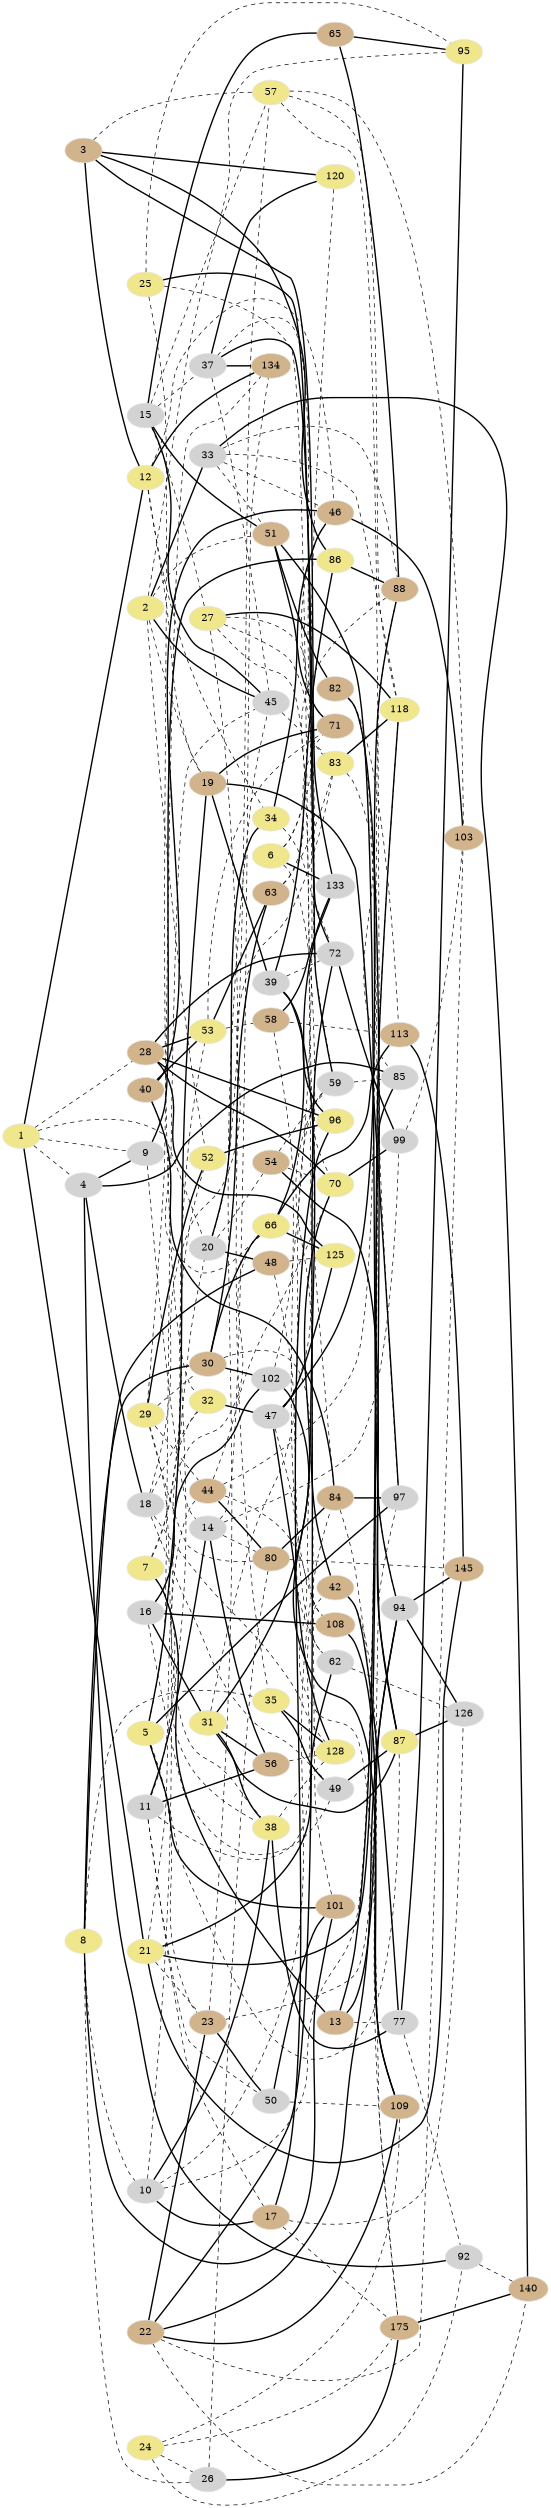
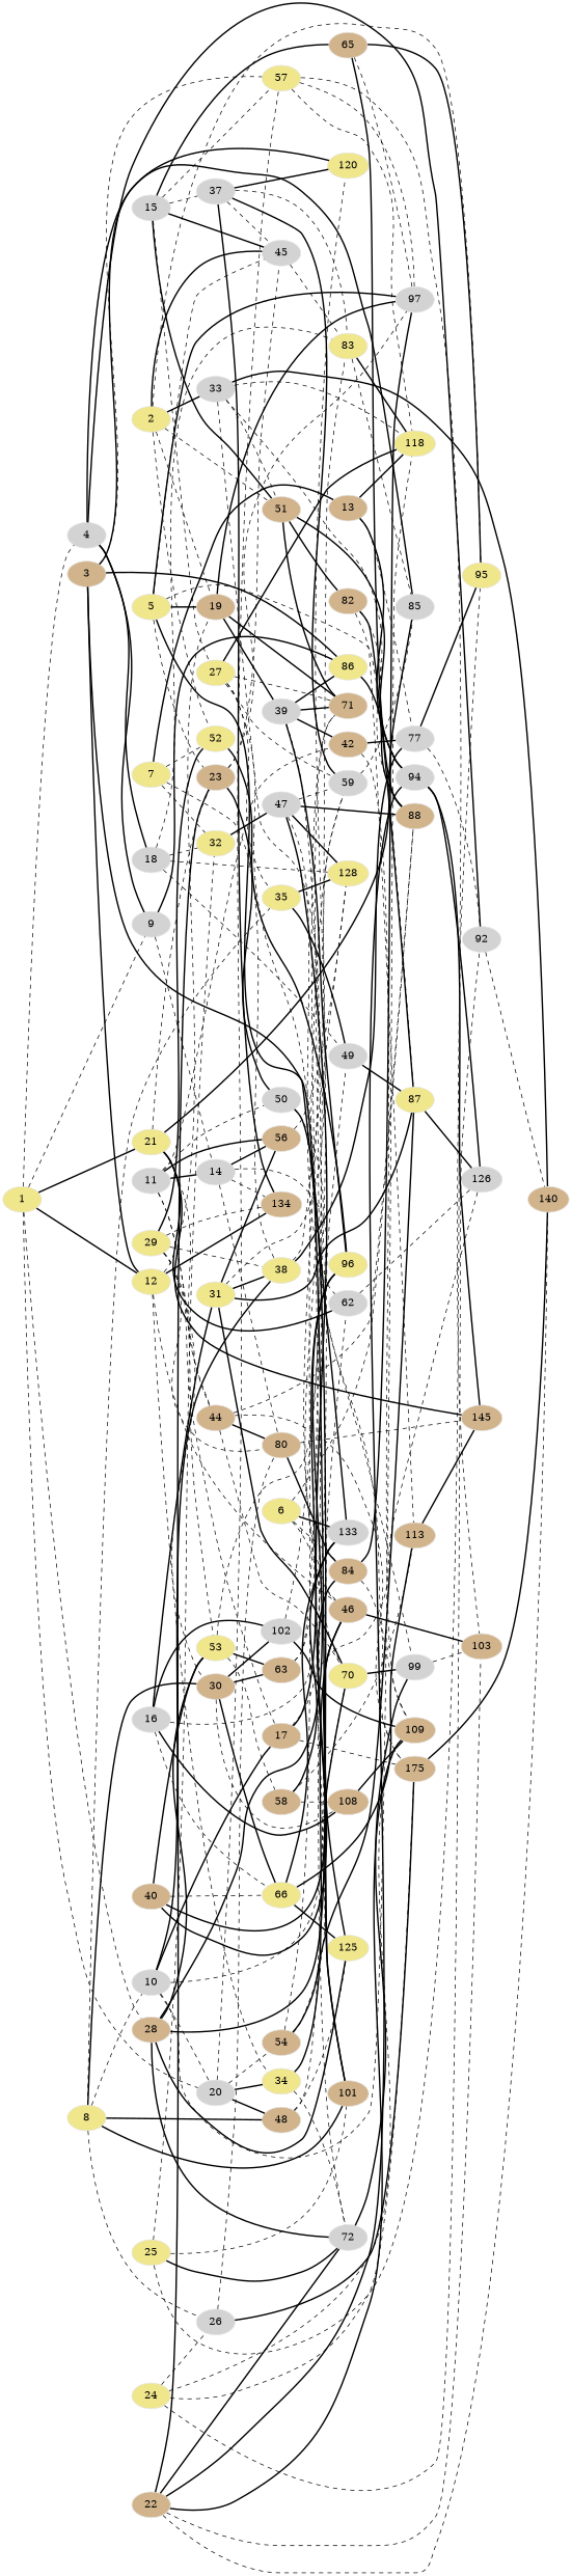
  graph {
    rankdir=LR
    node [color=gray90 fillcolor=tan style=filled]
    edge [style=dashed]
    1 [fillcolor=khaki super="+137"]
    4 [fillcolor=lightgrey super="+117"]
    9 [fillcolor=lightgrey]
    12 [fillcolor=khaki super="+73"]
    20 [fillcolor=lightgrey super="+36"]
    21 [fillcolor=khaki super="+79"]
    28 [super="+60"]
    18 [fillcolor=lightgrey super="+136"]
    85 [fillcolor=lightgrey]
    92 [fillcolor=lightgrey]
    86 [fillcolor=khaki]
    14 [fillcolor=lightgrey super="+110"]
    19 [super="+67"]
    46 [super="+106"]
    34 [fillcolor=khaki]
    134
    57 [fillcolor=khaki super="+138"]
    48
    54
    23 [super="+111"]
    44 [super="+121"]
    62 [fillcolor=lightgrey]
    145
    53 [fillcolor=khaki super="+75"]
    96 [fillcolor=khaki]
    72 [fillcolor=lightgrey super="+142"]
    70 [fillcolor=khaki super="+107"]
    125 [fillcolor=khaki]
    2 [fillcolor=khaki super="+61"]
    33 [fillcolor=lightgrey super="+43"]
    45 [fillcolor=lightgrey super="+76"]
    51 [super="+64"]
    52 [fillcolor=khaki]
    95 [fillcolor=khaki]
    97 [fillcolor=lightgrey super="+112"]
    39 [fillcolor=lightgrey super="+69"]
    71 [super="+129"]
    88 [super="+115"]
    118 [fillcolor=khaki super="+130"]
    140
    83 [fillcolor=khaki super="+124"]
    94 [fillcolor=lightgrey super="+104"]
    82
    3 [super="+98"]
    120 [fillcolor=khaki]
    133 [fillcolor=lightgrey]
    103
    32 [fillcolor=khaki]
    49 [fillcolor=lightgrey]
    128 [fillcolor=khaki super="+135"]
    77 [fillcolor=lightgrey super="+114"]
    5 [fillcolor=khaki super="+91"]
    87 [fillcolor=khaki super="+119"]
    101
    50 [fillcolor=lightgrey]
    126 [fillcolor=lightgrey]
    6 [fillcolor=khaki]
    84 [super="+127"]
    n59 [label=175 super="+143"]
    7 [fillcolor=khaki]
    13
    38 [fillcolor=khaki super="+41"]
    47 [fillcolor=lightgrey super="+78"]
    8 [fillcolor=khaki super="+141"]
    10 [fillcolor=lightgrey super="+74"]
    26 [fillcolor=lightgrey]
    30 [super="+81"]
    35 [fillcolor=khaki]
    17 [super="+131"]
    80 [super="+132"]
    66 [fillcolor=khaki super="+89"]
    102 [fillcolor=lightgrey]
    108
    63
    56
    99 [fillcolor=lightgrey]
    11 [fillcolor=lightgrey super="+68"]
    42
    109 [super="+116"]
    58
    15 [fillcolor=lightgrey super="+144"]
    27 [fillcolor=khaki super="+55"]
    37 [fillcolor=lightgrey super="+90"]
    65
    59 [fillcolor=lightgrey super="+100"]
    16 [fillcolor=lightgrey super="+122"]
    31 [fillcolor=khaki super="+93"]
    113
    22 [super="+139"]
    24 [fillcolor=khaki]
    25 [fillcolor=khaki]
    29 [fillcolor=khaki super="+123"]
    40
    1 -- 4
    1 -- 9
    1 -- 12 [style=bold]
    1 -- 20
    1 -- 21 [style=bold]
    1 -- 28
    4 -- 9 [style=bold]
    4 -- 18 [style=bold]
    4 -- 85 [style=bold]
    4 -- 92 [style=bold]
    9 -- 86 [style=bold]
    9 -- 14
    12 -- 19
    12 -- 46
    12 -- 34
    12 -- 134 [style=bold]
    20 -- 34 [style=bold]
    20 -- 57
    20 -- 48 [style=bold]
    20 -- 54
    21 -- 85 [style=bold]
    21 -- 23
    21 -- 44
    21 -- 62 [style=bold]
    21 -- 145 [style=bold]
    28 -- 53 [style=bold]
    28 -- 96 [style=bold]
    28 -- 72 [style=bold]
    28 -- 70 [style=bold]
    28 -- 125 [style=bold]
    18 -- 83
    18 -- 32
    18 -- 49
    18 -- 128 [weight=2]
    92 -- 140
    86 -- 88 [style=bold]
    14 -- 134
    14 -- 80
    14 -- 56 [style=bold]
    14 -- 99
    19 -- 97 [style=bold]
    19 -- 39 [style=bold]
    19 -- 71 [style=bold]
    46 -- 103 [style=bold]
    34 -- 46 [style=bold]
    34 -- 72
    57 -- 97
    57 -- 118
    57 -- 103
    48 -- 62
    48 -- 125
    54 -- 70
    54 -- 87 [style=bold]
    54 -- 59
    23 -- 45
    23 -- 97
    23 -- 50 [style=bold]
    44 -- 70
    44 -- 88
    44 -- n59
    44 -- 80 [style=bold]
    62 -- 126
    53 -- 71
    53 -- 63 [style=bold]
    53 -- 58
    72 -- 99 [style=bold]
    70 -- 99 [style=bold]
    2 -- 19
    2 -- 33 [style=bold]
    2 -- 45 [style=bold]
    2 -- 51
    2 -- 52
    2 -- 95
    33 -- 46
    33 -- 51
    33 -- 88
    33 -- 118
    33 -- 140 [style=bold]
    45 -- 83
    51 -- 71 [style=bold]
    51 -- 94 [style=bold]
    51 -- 82 [style=bold]
    52 -- 96 [style=bold]
    39 -- 86 [style=bold]
    39 -- 96 [style=bold]
    39 -- 72
+   39 -- 71 [style=bold]
    39 -- 42 [style=bold]
    83 -- 85
    83 -- 118 [style=bold]
    94 -- 145 [style=bold]
    94 -- 126 [style=bold]
    82 -- 94
    82 -- 87 [style=bold]
    82 -- 113
    3 -- 12 [style=bold]
    3 -- 86 [style=bold]
    3 -- 57
    3 -- 120 [style=bold weight=2]
    3 -- 133 [style=bold]
    32 -- 47 [style=bold]
    49 -- 87 [style=bold]
    77 -- 92
    77 -- 95 [style=bold]
    5 -- 19 [style=bold]
    5 -- 23
    5 -- 45
    5 -- 97 [style=bold]
    5 -- 87
    5 -- 101 [style=bold]
    87 -- 126 [style=bold]
    50 -- 101 [style=bold]
    50 -- 109
    6 -- 46
    6 -- 88
    6 -- 133 [style=bold]
    6 -- 84
    84 -- 97 [style=bold]
    84 -- n59
    n59 -- 140 [style=bold]
    7 -- 52
    7 -- 32
    7 -- 13 [style=bold]
    7 -- 38
    13 -- 118 [style=bold]
    13 -- 94 [style=bold]
    13 -- 77
    38 -- 128
    38 -- 77 [style=bold]
    47 -- 62
    47 -- 125 [style=bold]
    47 -- 88 [style=bold]
    47 -- 128 [style=bold]
    47 -- 59
    8 -- 48 [style=bold]
    8 -- 101 [style=bold]
    8 -- 10
    8 -- 26
    8 -- 30 [style=bold]
    8 -- 35
    10 -- 20
    10 -- 118
    10 -- 84
    10 -- 38 [style=bold]
    10 -- 17 [style=bold]
    26 -- n59 [style=bold]
    26 -- 80
    30 -- 66 [style=bold]
    30 -- 102 [style=bold]
    30 -- 108
    30 -- 63 [style=bold]
    35 -- 49 [style=bold]
    35 -- 128 [style=bold]
    17 -- 96 [style=bold]
    17 -- 126
    17 -- n59
    80 -- 145
    80 -- 84 [style=bold]
    66 -- 125 [style=bold]
    66 -- 133 [style=bold]
    66 -- 113 [style=bold]
    102 -- 120
    102 -- 109 [style=bold]
    108 -- 109 [style=bold]
    63 -- 71
    63 -- 83
    56 -- 128
    99 -- 103
    11 -- 14 [style=bold]
    11 -- 53
    11 -- 50
    11 -- 17
    11 -- 56 [style=bold]
    11 -- 42
    42 -- 77 [style=bold]
    42 -- 109
    58 -- 133 [style=bold]
    58 -- 108
    58 -- 113
    15 -- 57
    15 -- 45 [style=bold]
    15 -- 51 [style=bold]
    15 -- 27
    15 -- 37
    15 -- 65 [style=bold]
    27 -- 70
    27 -- 71
    27 -- 118 [style=bold]
    27 -- 35
    27 -- 59
    37 -- 134 [style=bold]
    37 -- 45
    37 -- 83
    37 -- 120 [style=bold]
    37 -- 59 [style=bold]
    65 -- 95 [style=bold]
+   65 -- 97
    65 -- 88 [style=bold]
    59 -- 85
    16 -- 49
    16 -- 66
    16 -- 102 [style=bold]
    16 -- 108 [style=bold]
    16 -- 31 [style=bold]
    31 -- 70 [style=bold]
    31 -- 87 [style=bold]
    31 -- 38 [style=bold]
    31 -- 56 [style=bold]
    31 -- 59
    113 -- 145 [style=bold]
    22 -- 23 [style=bold]
    22 -- 72 [style=bold]
    22 -- 140
    22 -- 94 [style=bold]
    22 -- 103
    22 -- 109 [style=bold]
    24 -- 92
    24 -- n59
    24 -- 26
    24 -- 109
    25 -- 72 [style=bold]
    25 -- 95
    25 -- 32
    25 -- 101
    29 -- 134
    29 -- 44
    29 -- 52 [style=bold]
    29 -- 38
    29 -- 30
    29 -- 80
    40 -- 46 [style=bold]
    40 -- 53 [style=bold]
    40 -- 84 [style=bold]
    40 -- 66
  }
